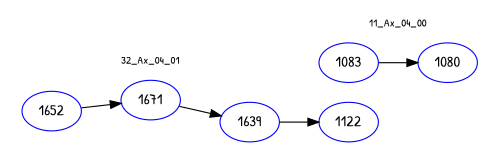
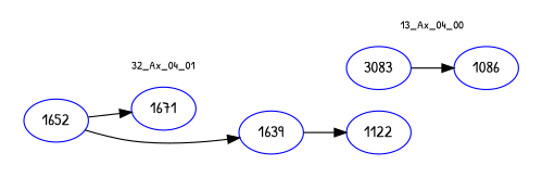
  digraph {
    fontname="Patrick Hand"
    rankdir=LR
    node [color=blue fontname="Patrick Hand"]
    edge [color=black fontname="Patrick Hand"]
-   n1 [label=1083]
-   n2 [label=1080]
+   n1 [label=3083]
+   n2 [label=1086]
    n3 [label=1122]
    n4 [label=1652]
    n5 [label=1639]
    n6 [label=1671]
    subgraph cluster_1 {
      color=white
      fontsize=10
-     label="11_Ax_04_00"
+     label="13_Ax_04_00"
      n1
      n2
      n3
    }
    subgraph cluster_2 {
      color=white
      fontsize=10
      label="32_Ax_04_01"
      n4
      n5
      n6
    }
    n1 -> n2
-   n6 -> n5
+   n4 -> n5
    n4 -> n6
    n5 -> n3
  }
